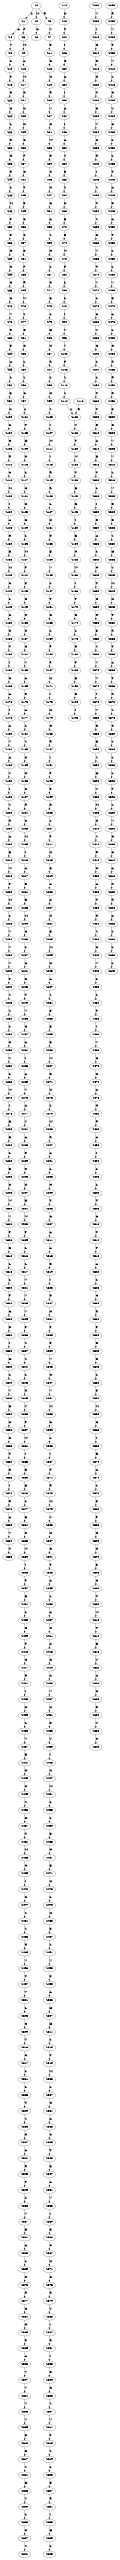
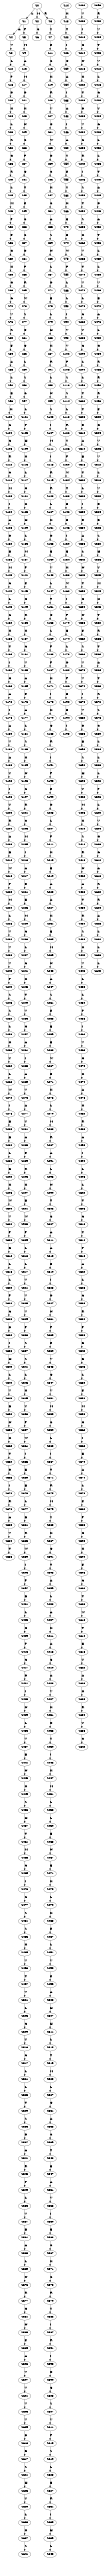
  strict digraph {
    S0
    S1
    S2
    S3
    S4
    S5
    S6
    S7
    S8
    S9
    S11
    S12
    S13
    S15
    S16
    S17
    S14
    S18
    S19
    S20
    S21
    S22
    S23
    S24
    S25
    S26
    S27
    S28
    S29
    S30
    S31
    S32
    S33
    S34
    S35
    S36
    S37
    S38
    S39
    S40
    S41
    S42
    S43
    S44
    S45
    S46
    S47
    S48
    S49
    S50
    S51
    S52
    S53
    S54
    S55
    S56
    S57
    S58
    S59
    S60
    S61
    S62
    S63
    S64
    S65
    S66
    S67
    S68
    S69
    S70
    S71
    S72
    S73
    S74
    S75
    S76
    S77
    S78
    S79
    S80
    S81
    S82
    S83
    S84
    S85
    S86
    S87
    S88
    S89
-   S90 [label=S10]
+   S90
    S91
    S92
    S93
    S94
    S95
    S96
    S97
    S98
    S99
    S100
    S101
    S102
    S103
    S104
    S105
    S106
    S107
    S108
    S109
    S110
    S111
    S112
    S113
    S114
    S115
    S116
    S117
    S118
    S119
    S120
    S121
    S122
    S123
    S124
    S125
    S126
    S127
    S128
    S129
    S130
    S131
    S132
    S133
    S134
    S135
    S136
    S137
    S138
    S139
    S140
    S141
    S142
    S143
    S144
    S145
    S146
    S147
    S148
    S149
    S150
    S151
    S152
    S153
    S154
    S155
    S156
    S157
    S158
    S159
    S160
    S161
    S162
    S163
    S164
    S165
    S166
    S167
    S168
    S169
    S170
    S171
    S172
    S173
    S174
    S175
    S176
    S177
    S178
    S179
    S180
    S181
    S182
    S183
    S184
    S185
    S186
    S187
    S188
    S189
    S190
    S191
    S192
    S193
    S194
    S195
    S196
    S197
    S198
    S199
    S200
    S201
    S203
    S204
    S205
    S202
    S206
    S207
    S208
    S209
    S210
    S211
    S212
    S213
    S214
    S215
    S216
    S217
    S218
    S219
    S220
    S221
    S222
    S223
    S224
    S225
    S226
    S227
    S228
    S229
    S230
    S231
    S232
    S233
    S234
    S235
    S236
    S237
    S238
    S239
    S240
    S241
    S242
    S243
    S244
    S245
    S246
    S247
    S248
    S249
    S250
    S251
    S252
    S253
    S254
    S255
    S256
    S257
    S258
    S259
    S260
    S261
    S262
    S263
    S264
    S265
    S266
    S267
    S268
    S269
    S270
    S271
    S272
    S273
    S274
    S275
    S276
    S277
    S278
    S279
    S280
    S281
    S282
    S283
    S284
    S285
    S286
    S287
    S288
    S289
    S290
    S291
    S292
    S293
    S294
    S295
    S296
    S297
    S298
    S299
    S300
    S301
    S302
    S303
    S304
    n305 [label=S905]
    S306
    S307
    S308
    S309
    S310
    S311
    S312
    S313
    S314
    S315
    S316
    S317
    S318
    S319
    S320
    S321
    S322
    S323
    S324
    S325
    S326
    S327
    S328
    S329
    S330
    S331
    S332
    S333
    S334
    S335
    S336
    S337
    S338
    S339
    S340
    S341
    S342
    S343
    S344
    S345
    S346
    S347
    S348
    S349
    S350
    S351
    S352
    S353
    S354
    S355
    S356
    S357
    S358
    S359
    S360
    S361
    S362
    S363
    S364
    S365
    S366
    S367
    S368
    S369
    S370
    S371
    S372
    S373
    S374
    S375
    S376
    S377
    S378
    S379
    S380
    S381
    S382
    S383
    S384
    S385
    S386
    S387
    S388
    S389
    S390
    S391
    S393
    S394
    S395
    S397
    S398
    S399
    S396
    S400
    S401
    S402
    S403
    S404
    S405
    S406
    S407
    S408
    S409
    S410
    S411
    S412
    S413
    S414
    S415
    S416
    S417
    S418
    S419
    S420
    S421
    S422
    S423
    S424
    S425
    S426
    S427
    S428
    S429
    S430
    S431
    S432
    S433
    S434
    S435
    S436
    S437
    S438
    S439
    S440
    S441
    S442
    S443
    S444
    S445
    S446
    S447
    S448
    S449
    S450
    S451
    S452
    S453
    S454
    S455
    S456
    S457
    S458
    S459
    S460
    S461
    S462
    S463
    S464
    S465
    S466
    S467
    S468
    S469
    S470
    S471
    S472
    S473
    S474
    S475
    S476
    S477
    S478
    S479
    S480
    S481
    S482
    S483
    S484
    S485
    S486
    S487
    S488
    S489
    S490
    S491
    S492
    S493
    S494
    S495
    S496
    S497
    S498
    S499
    S500
    S501
    S502
    S503
    S504
    S505
    S506
    S507
    S508
    S509
    S510
    S511
    S512
    S513
    S514
    S515
    S516
    S517
    S518
    S519
    S520
    S521
    S522
    S523
    S524
    S525
    S526
    S527
    S528
    S529
    S530
    S531
    S532
    S533
    S534
    S535
    S536
    S537
    S538
    S539
    S540
    S541
    S542
    S543
    S544
    S545
    S546
    S547
    S548
    S549
    S550
    S551
    S552
    S553
    S554
    S555
    S556
    S557
    S558
    S559
    S560
    S561
    S562
    S563
    S564
    S565
    S566
    S567
    S568
    S569
    S570
    S571
    S572
    S573
    S574
    S575
    S576
    S577
    S578
    S579
    S580
    S581
    S582
    S583
    S584
    S585
    S586
    S587
    S588
    S589
    S590
    S591
    S592
    S593
    S594
    S595
    S596
    S597
    S598
    S599
    S600
    S601
    S602
    S603
    S604
    S605
    S606
    S607
    S608
    S609
    S610
    S611
    S612
    S613
    S614
    S615
    S616
    S617
    S618
    S619
    S620
    S621
    S622
    S623
    S624
    S625
    S626
    S627
    S628
    S629
    S630
    S631
    S632
    S633
    S634
    S635
    S636
    S637
    S638
    S639
    S640
    S641
    S642
    S643
    S0 -> S1 [label=L]
    S0 -> S2 [label=M]
    S0 -> S3 [label=R]
    S1 -> S4 [label=A]
    S1 -> S5 [label=P]
    S2 -> S6 [label=G]
    S3 -> S7 [label=Y]
    S4 -> S8 [label=V]
    S5 -> S9 [label=M]
    S7 -> S11 [label=F]
    S8 -> S12 [label=L]
    S9 -> S13 [label=A]
    S11 -> S15 [label=G]
    S12 -> S16 [label=P]
    S13 -> S17 [label=M]
    S15 -> S19 [label=K]
    S16 -> S20 [label=D]
    S17 -> S21 [label=D]
    S14 -> S18 [label=K]
    S18 -> S22 [label=T]
    S19 -> S23 [label=R]
    S20 -> S24 [label=K]
    S21 -> S25 [label=K]
    S22 -> S26 [label=I]
    S23 -> S27 [label=V]
    S24 -> S28 [label=L]
    S25 -> S29 [label=N]
    S26 -> S30 [label=Q]
    S27 -> S31 [label=Q]
    S28 -> S32 [label=R]
    S29 -> S33 [label=G]
    S30 -> S34 [label=A]
    S31 -> S35 [label=W]
    S32 -> S36 [label=Q]
    S33 -> S37 [label=P]
    S34 -> S38 [label=I]
    S35 -> S39 [label=D]
    S36 -> S40 [label=R]
    S37 -> S41 [label=Q]
    S38 -> S42 [label=A]
    S39 -> S43 [label=C]
    S40 -> S44 [label=L]
    S41 -> S45 [label=T]
    S42 -> S46 [label=I]
    S43 -> S47 [label=K]
    S44 -> S48 [label=M]
    S45 -> S49 [label=F]
    S46 -> S50 [label=A]
    S47 -> S51 [label=G]
    S48 -> S52 [label=P]
    S49 -> S53 [label=G]
    S50 -> S54 [label=Y]
    S51 -> S55 [label=A]
    S52 -> S56 [label=F]
    S53 -> S57 [label=C]
    S54 -> S58 [label=F]
    S55 -> S59 [label=S]
    S56 -> S60 [label=Q]
    S57 -> S61 [label=D]
    S58 -> S62 [label=Y]
    S59 -> S63 [label=N]
    S60 -> S64 [label=K]
    S61 -> S65 [label=P]
    S62 -> S66 [label=K]
    S63 -> S67 [label=L]
    S64 -> S68 [label=Q]
    S65 -> S69 [label=R]
    S66 -> S70 [label=E]
    S67 -> S71 [label=D]
    S68 -> S72 [label=G]
    S69 -> S73 [label=W]
    S70 -> S74 [label=E]
    S71 -> S75 [label=E]
    S72 -> S76 [label=V]
    S73 -> S77 [label=S]
    S74 -> S78 [label=W]
    S75 -> S79 [label=L]
    S76 -> S80 [label=R]
    S77 -> S81 [label=Q]
    S78 -> S82 [label=P]
    S79 -> S83 [label=H]
    S80 -> S84 [label=F]
    S81 -> S85 [label=Q]
    S82 -> S86 [label=L]
    S83 -> S87 [label=K]
    S84 -> S88 [label=A]
    S85 -> S89 [label=L]
    S86 -> S90 [label=L]
    S87 -> S91 [label=R]
    S88 -> S92 [label=L]
    S89 -> S93 [label=S]
    S90 -> S94 [label=I]
    S91 -> S95 [label=L]
    S92 -> S96 [label=E]
    S93 -> S97 [label=G]
    S94 -> S98 [label=V]
    S95 -> S99 [label=N]
    S96 -> S100 [label=K]
    S97 -> S101 [label=L]
    S98 -> S102 [label=V]
    S99 -> S103 [label=S]
    S100 -> S104 [label=G]
    S101 -> S105 [label=P]
    S102 -> S106 [label=P]
    S103 -> S107 [label=I]
    S104 -> S108 [label=G]
    S105 -> S109 [label=H]
    S106 -> S110 [label=S]
    S107 -> S111 [label=M]
    S108 -> S112 [label=R]
    S109 -> S113 [label=K]
    S110 -> S114 [label=S]
    S111 -> S115 [label=I]
    S112 -> S116 [label=C]
    S113 -> S117 [label=L]
-   S114 -> S122 [label=L]
+   S114 -> S118 [label=L]
    S115 -> S119 [label=R]
    S116 -> S120 [label=M]
    S117 -> S121 [label=Q]
    S118 -> S122 [label=R]
    S119 -> S123 [label=R]
    S120 -> S124 [label=I]
    S121 -> S125 [label=K]
    S122 -> S126 [label=Y]
    S123 -> S127 [label=L]
    S124 -> S128 [label=A]
    S125 -> S129 [label=H]
    S126 -> S130 [label=P]
    S127 -> S131 [label=K]
    S128 -> S132 [label=D]
    S129 -> S133 [label=L]
    S130 -> S134 [label=W]
    S131 -> S135 [label=D]
    S132 -> S136 [label=E]
    S133 -> S137 [label=M]
    S134 -> S138 [label=T]
    S135 -> S139 [label=E]
    S136 -> S140 [label=M]
    S137 -> S141 [label=P]
    S138 -> S142 [label=E]
    S139 -> S143 [label=V]
    S140 -> S144 [label=G]
    S141 -> S145 [label=F]
    S142 -> S146 [label=E]
    S143 -> S147 [label=L]
    S144 -> S148 [label=L]
    S145 -> S149 [label=Q]
    S146 -> S150 [label=I]
    S147 -> S151 [label=T]
    S148 -> S152 [label=G]
    S149 -> S153 [label=R]
    S150 -> S154 [label=E]
    S151 -> S155 [label=Q]
    S152 -> S156 [label=K]
    S153 -> S157 [label=K]
    S154 -> S158 [label=K]
    S155 -> S159 [label=L]
    S156 -> S160 [label=T]
    S157 -> S161 [label=G]
    S158 -> S162 [label=W]
    S159 -> S163 [label=P]
    S160 -> S164 [label=I]
    S161 -> S165 [label=V]
    S162 -> S166 [label=I]
    S163 -> S167 [label=P]
    S164 -> S168 [label=Q]
    S165 -> S169 [label=A]
    S166 -> S170 [label=P]
    S167 -> S171 [label=K]
    S168 -> S172 [label=A]
    S169 -> S173 [label=F]
    S170 -> S174 [label=E]
    S171 -> S175 [label=I]
    S172 -> S176 [label=I]
    S173 -> S177 [label=A]
    S174 -> S178 [label=L]
    S175 -> S179 [label=K]
    S176 -> S180 [label=A]
    S177 -> S181 [label=L]
    S178 -> S182 [label=D]
    S179 -> S183 [label=Q]
    S180 -> S184 [label=V]
    S181 -> S185 [label=S]
    S182 -> S186 [label=P]
    S183 -> S187 [label=R]
    S184 -> S188 [label=A]
    S185 -> S189 [label=K]
    S186 -> S190 [label=E]
    S187 -> S191 [label=I]
    S188 -> S192 [label=Y]
    S189 -> S193 [label=N]
    S190 -> S194 [label=E]
    S191 -> S195 [label=P]
    S192 -> S196 [label=I]
    S193 -> S197 [label=G]
    S194 -> S198 [label=I]
    S195 -> S199 [label=F]
    S196 -> S200 [label=Y]
    S197 -> S201 [label=R]
    S199 -> S203 [label=D]
    S200 -> S204 [label=R]
    S201 -> S205 [label=C]
    S203 -> S207 [label=L]
    S204 -> S208 [label=A]
    S205 -> S209 [label=M]
    S202 -> S206 [label=V]
    S206 -> S210 [label=I]
    S207 -> S211 [label=P]
    S208 -> S212 [label=E]
    S209 -> S213 [label=I]
    S210 -> S214 [label=Q]
    S211 -> S215 [label=K]
    S212 -> S216 [label=W]
    S213 -> S217 [label=A]
    S214 -> S218 [label=N]
    S215 -> S219 [label=E]
    S216 -> S220 [label=P]
    S217 -> S221 [label=D]
    S218 -> S222 [label=K]
    S219 -> S223 [label=A]
    S220 -> S224 [label=M]
    S221 -> S225 [label=E]
    S222 -> S226 [label=T]
    S223 -> S227 [label=A]
    S224 -> S228 [label=L]
    S225 -> S229 [label=M]
    S226 -> S230 [label=D]
    S227 -> S231 [label=K]
    S228 -> S232 [label=V]
    S229 -> S233 [label=G]
    S230 -> S234 [label=V]
    S231 -> S235 [label=E]
    S232 -> S236 [label=V]
    S233 -> S237 [label=L]
    S234 -> S238 [label=G]
    S235 -> S239 [label=M]
    S236 -> S240 [label=V]
    S237 -> S241 [label=G]
    S238 -> S242 [label=R]
    S239 -> S243 [label=N]
    S240 -> S244 [label=P]
    S241 -> S245 [label=K]
    S242 -> S246 [label=I]
    S243 -> S247 [label=A]
    S244 -> S248 [label=S]
    S245 -> S249 [label=T]
    S246 -> S250 [label=S]
    S247 -> S251 [label=S]
    S248 -> S252 [label=S]
    S249 -> S253 [label=V]
    S250 -> S254 [label=T]
    S251 -> S255 [label=F]
    S252 -> S256 [label=L]
    S253 -> S257 [label=Q]
    S254 -> S258 [label=S]
    S255 -> S259 [label=E]
    S256 -> S260 [label=K]
    S257 -> S261 [label=A]
    S258 -> S262 [label=K]
    S259 -> S263 [label=E]
    S260 -> S264 [label=Y]
    S261 -> S265 [label=I]
    S262 -> S266 [label=V]
    S263 -> S267 [label=W]
    S264 -> S268 [label=L]
    S265 -> S269 [label=A]
    S266 -> S270 [label=T]
    S267 -> S271 [label=E]
    S268 -> S272 [label=W]
    S269 -> S273 [label=V]
    S270 -> S274 [label=V]
    S271 -> S275 [label=K]
    S272 -> S276 [label=I]
    S273 -> S277 [label=A]
    S274 -> S278 [label=L]
    S275 -> S279 [label=L]
    S276 -> S280 [label=E]
    S277 -> S281 [label=Y]
    S278 -> S282 [label=G]
    S279 -> S283 [label=M]
    S280 -> S284 [label=E]
    S281 -> S285 [label=A]
    S282 -> S286 [label=Y]
    S283 -> S287 [label=R]
    S284 -> S288 [label=L]
    S285 -> S289 [label=F]
    S286 -> S290 [label=G]
    S287 -> S291 [label=A]
    S288 -> S292 [label=E]
    S289 -> S293 [label=R]
    S290 -> S294 [label=L]
    S291 -> S295 [label=L]
    S292 -> S296 [label=K]
    S293 -> S297 [label=K]
    S294 -> S298 [label=L]
    S295 -> S299 [label=N]
    S296 -> S300 [label=W]
    S297 -> S301 [label=E]
    S298 -> S302 [label=T]
    S299 -> S303 [label=T]
    S300 -> S304 [label=V]
    S301 -> n305 [label=W]
    S302 -> S306 [label=T]
    S303 -> S307 [label=G]
    S304 -> S308 [label=P]
    n305 -> S309 [label=P]
    S306 -> S310 [label=D]
    S307 -> S311 [label=A]
    S308 -> S312 [label=E]
    S309 -> S313 [label=L]
    S310 -> S314 [label=A]
    S311 -> S315 [label=A]
    S312 -> S316 [label=L]
    S313 -> S317 [label=L]
    S314 -> S318 [label=E]
    S315 -> S319 [label=E]
    S316 -> S320 [label=L]
    S317 -> S321 [label=V]
    S318 -> S322 [label=T]
    S319 -> S323 [label=I]
    S320 -> S324 [label=P]
    S321 -> S325 [label=V]
    S322 -> S326 [label=L]
    S323 -> S327 [label=D]
    S324 -> S328 [label=G]
    S325 -> S329 [label=V]
    S326 -> S330 [label=I]
    S327 -> S331 [label=N]
    S328 -> S332 [label=D]
    S329 -> S333 [label=P]
    S330 -> S334 [label=D]
    S331 -> S335 [label=P]
    S332 -> S336 [label=I]
    S333 -> S337 [label=S]
    S334 -> S338 [label=A]
    S335 -> S339 [label=F]
    S336 -> S340 [label=H]
    S337 -> S341 [label=S]
    S338 -> S342 [label=L]
    S339 -> S343 [label=V]
    S340 -> S344 [label=L]
    S341 -> S345 [label=L]
    S342 -> S346 [label=N]
    S343 -> S347 [label=Q]
    S344 -> S348 [label=V]
    S345 -> S349 [label=K]
    S346 -> S350 [label=T]
    S347 -> S351 [label=V]
    S348 -> S352 [label=E]
    S349 -> S353 [label=Y]
    S350 -> S354 [label=Q]
    S351 -> S355 [label=M]
    S352 -> S356 [label=N]
    S353 -> S357 [label=P]
    S354 -> S358 [label=N]
    S355 -> S359 [label=G]
    S356 -> S360 [label=K]
    S357 -> S361 [label=W]
    S358 -> S362 [label=F]
    S359 -> S363 [label=L]
    S360 -> S364 [label=T]
    S361 -> S365 [label=I]
    S362 -> S366 [label=S]
    S363 -> S367 [label=I]
    S364 -> S368 [label=D]
    S365 -> S369 [label=E]
    S366 -> S370 [label=V]
    S367 -> S371 [label=T]
    S368 -> S372 [label=I]
    S369 -> S373 [label=E]
    S370 -> S374 [label=V]
    S371 -> S375 [label=R]
    S372 -> S376 [label=R]
    S373 -> S377 [label=L]
    S374 -> S378 [label=I]
    S375 -> S379 [label=M]
    S376 -> S380 [label=A]
    S377 -> S381 [label=E]
    S378 -> S382 [label=V]
    S379 -> S383 [label=Y]
    S380 -> S384 [label=V]
    S381 -> S385 [label=R]
    S382 -> S386 [label=D]
    S383 -> S387 [label=K]
    S384 -> S388 [label=T]
    S385 -> S389 [label=W]
    S386 -> S390 [label=E]
    S387 -> S391 [label=Q]
    S389 -> S393 [label=I]
    S390 -> S394 [label=S]
    S391 -> S395 [label=T]
    S393 -> S397 [label=P]
    S394 -> S398 [label=H]
    S395 -> S399 [label=A]
    S397 -> S401 [label=E]
    S398 -> S402 [label=Y]
    S399 -> S403 [label=L]
    S396 -> S400 [label=R]
    S400 -> S404 [label=V]
    S401 -> S405 [label=L]
    S402 -> S406 [label=M]
    S403 -> S407 [label=A]
    S404 -> S408 [label=T]
    S405 -> S409 [label=Q]
    S406 -> S410 [label=K]
    S407 -> S411 [label=K]
    S408 -> S412 [label=V]
    S409 -> S413 [label=P]
    S410 -> S414 [label=S]
    S411 -> S415 [label=A]
    S412 -> S416 [label=L]
    S413 -> S417 [label=G]
    S414 -> S418 [label=R]
    S415 -> S419 [label=G]
    S416 -> S420 [label=G]
    S417 -> S421 [label=D]
    S418 -> S422 [label=N]
    S419 -> S423 [label=A]
    S420 -> S424 [label=Y]
    S421 -> S425 [label=I]
    S422 -> S426 [label=A]
    S423 -> S427 [label=V]
    S424 -> S428 [label=G]
    S425 -> S429 [label=N]
    S426 -> S430 [label=T]
    S427 -> S431 [label=K]
    S428 -> S432 [label=L]
    S429 -> S433 [label=L]
    S430 -> S434 [label=R]
    S431 -> S435 [label=D]
    S432 -> S436 [label=L]
    S433 -> S437 [label=V]
    S434 -> S438 [label=S]
    S435 -> S439 [label=Y]
    S436 -> S440 [label=T]
    S437 -> S441 [label=E]
    S438 -> S442 [label=K]
    S439 -> S443 [label=I]
    S440 -> S444 [label=A]
    S441 -> S445 [label=N]
    S442 -> S446 [label=V]
    S443 -> S447 [label=K]
    S444 -> S448 [label=D]
    S445 -> S449 [label=K]
    S446 -> S450 [label=L]
    S447 -> S451 [label=M]
    S448 -> S452 [label=A]
    S449 -> S453 [label=S]
    S450 -> S454 [label=L]
    S451 -> S455 [label=L]
    S452 -> S456 [label=T]
    S453 -> S457 [label=H]
    S454 -> S458 [label=P]
    S455 -> S459 [label=L]
    S456 -> S460 [label=L]
    S457 -> S461 [label=T]
    S458 -> S462 [label=I]
    S459 -> S463 [label=E]
    S460 -> S464 [label=L]
    S461 -> S465 [label=M]
    S462 -> S466 [label=V]
    S463 -> S467 [label=N]
    S464 -> S468 [label=V]
    S465 -> S469 [label=G]
    S466 -> S470 [label=Q]
    S467 -> S471 [label=E]
    S468 -> S472 [label=E]
    S469 -> S473 [label=I]
    S470 -> S474 [label=K]
    S471 -> S475 [label=K]
    S472 -> S476 [label=A]
    S473 -> S477 [label=G]
    S474 -> S478 [label=A]
    S475 -> S479 [label=L]
    S476 -> S480 [label=L]
    S477 -> S481 [label=S]
    S478 -> S482 [label=K]
    S479 -> S483 [label=K]
    S480 -> S484 [label=Q]
    S481 -> S485 [label=S]
    S482 -> S486 [label=R]
    S483 -> S487 [label=F]
    S484 -> S488 [label=R]
    S485 -> S489 [label=K]
    S486 -> S490 [label=A]
    S487 -> S491 [label=L]
    S488 -> S492 [label=R]
    S489 -> S493 [label=V]
    S490 -> S494 [label=I]
    S491 -> S495 [label=V]
    S492 -> S496 [label=R]
    S493 -> S497 [label=T]
    S494 -> S498 [label=L]
    S495 -> S499 [label=F]
    S496 -> S500 [label=F]
    S497 -> S501 [label=V]
    S498 -> S502 [label=L]
    S499 -> S503 [label=A]
    S500 -> S504 [label=Q]
    S501 -> S505 [label=L]
    S502 -> S506 [label=T]
    S503 -> S507 [label=H]
    S504 -> S508 [label=V]
    S505 -> S509 [label=G]
    S506 -> S510 [label=G]
    S507 -> S511 [label=H]
    S508 -> S512 [label=V]
    S509 -> S513 [label=Y]
    S510 -> S514 [label=T]
    S511 -> S515 [label=L]
    S512 -> S516 [label=L]
    S513 -> S517 [label=G]
    S514 -> S518 [label=P]
    S515 -> S519 [label=T]
    S516 -> S520 [label=V]
    S517 -> S521 [label=L]
    S518 -> S522 [label=A]
    S519 -> S523 [label=M]
    S520 -> S524 [label=D]
    S521 -> S525 [label=L]
    S522 -> S526 [label=L]
    S523 -> S527 [label=L]
    S524 -> S528 [label=E]
    S525 -> S529 [label=T]
    S526 -> S530 [label=G]
    S527 -> S531 [label=Q]
    S528 -> S532 [label=S]
    S529 -> S533 [label=S]
    S530 -> S534 [label=R]
    S531 -> S535 [label=A]
    S532 -> S536 [label=H]
    S533 -> S537 [label=D]
    S534 -> S538 [label=P]
    S535 -> S539 [label=C]
    S536 -> S540 [label=Y]
    S537 -> S541 [label=A]
    S538 -> S542 [label=E]
    S539 -> S543 [label=T]
    S540 -> S544 [label=M]
    S541 -> S545 [label=R]
    S542 -> S546 [label=E]
    S543 -> S547 [label=E]
    S544 -> S548 [label=K]
    S545 -> S549 [label=P]
    S546 -> S550 [label=L]
    S547 -> S551 [label=A]
    S548 -> S552 [label=T]
    S549 -> S553 [label=L]
    S550 -> S554 [label=F]
    S551 -> S555 [label=V]
    S552 -> S556 [label=R]
    S553 -> S557 [label=V]
    S554 -> S558 [label=M]
    S555 -> S559 [label=I]
    S556 -> S560 [label=T]
    S557 -> S561 [label=E]
    S558 -> S562 [label=Q]
    S559 -> S563 [label=E]
    S560 -> S564 [label=A]
    S561 -> S565 [label=A]
    S562 -> S566 [label=I]
    S563 -> S567 [label=C]
    S564 -> S568 [label=T]
    S565 -> S569 [label=L]
    S566 -> S570 [label=E]
    S567 -> S571 [label=K]
    S568 -> S572 [label=R]
    S569 -> S573 [label=N]
    S570 -> S574 [label=A]
    S571 -> S575 [label=G]
    S572 -> S576 [label=S]
    S573 -> S577 [label=R]
    S574 -> S578 [label=L]
    S575 -> S579 [label=R]
    S576 -> S580 [label=C]
    S577 -> S581 [label=Q]
    S578 -> S582 [label=F]
    S579 -> S583 [label=Y]
    S580 -> S584 [label=L]
    S581 -> S585 [label=N]
    S582 -> S586 [label=P]
    S583 -> S587 [label=I]
    S584 -> S588 [label=L]
    S585 -> S589 [label=F]
    S586 -> S590 [label=Q]
    S587 -> S591 [label=R]
    S588 -> S592 [label=L]
    S589 -> S593 [label=A]
    S590 -> S594 [label=K]
    S591 -> S595 [label=I]
    S592 -> S596 [label=P]
    S593 -> S597 [label=V]
    S594 -> S598 [label=F]
    S595 -> S599 [label=D]
    S596 -> S600 [label=L]
    S597 -> S601 [label=V]
    S598 -> S602 [label=G]
    S599 -> S603 [label=G]
    S600 -> S604 [label=V]
    S601 -> S605 [label=V]
    S602 -> S606 [label=T]
    S603 -> S607 [label=S]
    S604 -> S608 [label=Q]
    S605 -> S609 [label=V]
    S606 -> S610 [label=W]
    S607 -> S611 [label=V]
    S608 -> S612 [label=G]
    S609 -> S613 [label=D]
    S610 -> S614 [label=T]
    S611 -> S615 [label=P]
    S612 -> S616 [label=A]
    S613 -> S617 [label=E]
    S614 -> S618 [label=E]
    S615 -> S619 [label=S]
    S616 -> S620 [label=R]
    S617 -> S621 [label=S]
    S618 -> S622 [label=Y]
    S619 -> S623 [label=L]
    S620 -> S624 [label=R]
    S621 -> S625 [label=H]
    S622 -> S626 [label=A]
    S623 -> S627 [label=E]
    S624 -> S628 [label=A]
    S625 -> S629 [label=Y]
    S626 -> S630 [label=K]
    S627 -> S631 [label=R]
    S628 -> S632 [label=L]
    S629 -> S633 [label=L]
    S630 -> S634 [label=R]
    S631 -> S635 [label=I]
    S632 -> S636 [label=L]
    S633 -> S637 [label=K]
    S634 -> S638 [label=Y]
    S635 -> S639 [label=H]
    S636 -> S640 [label=L]
    S637 -> S641 [label=S]
    S638 -> S642 [label=C]
    S639 -> S643 [label=L]
  }
